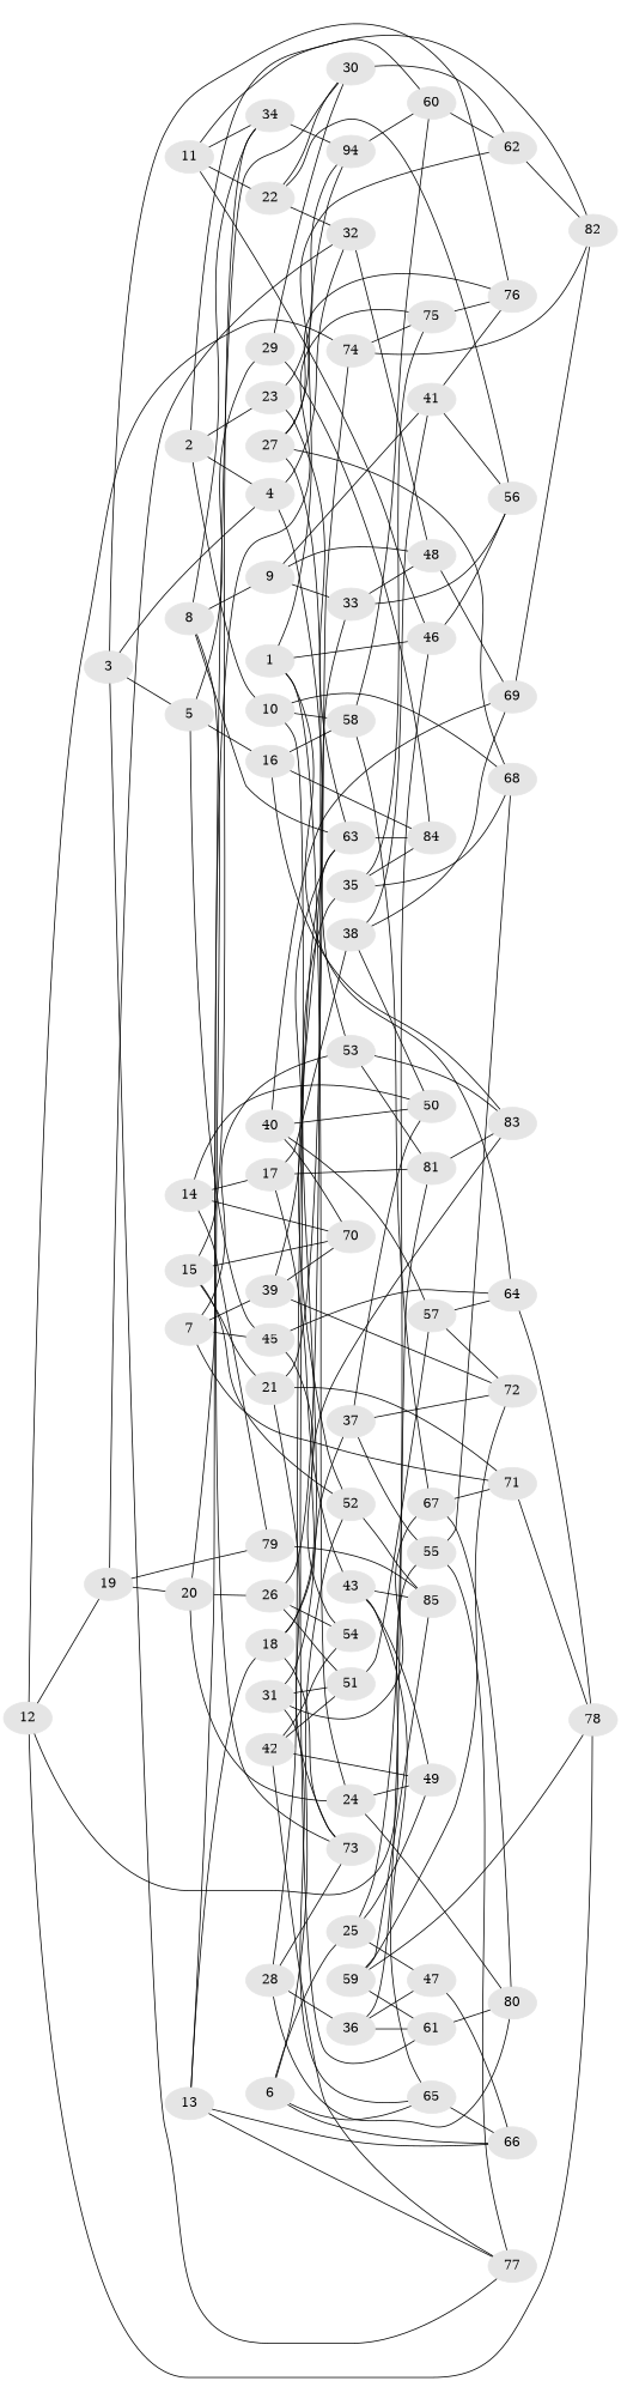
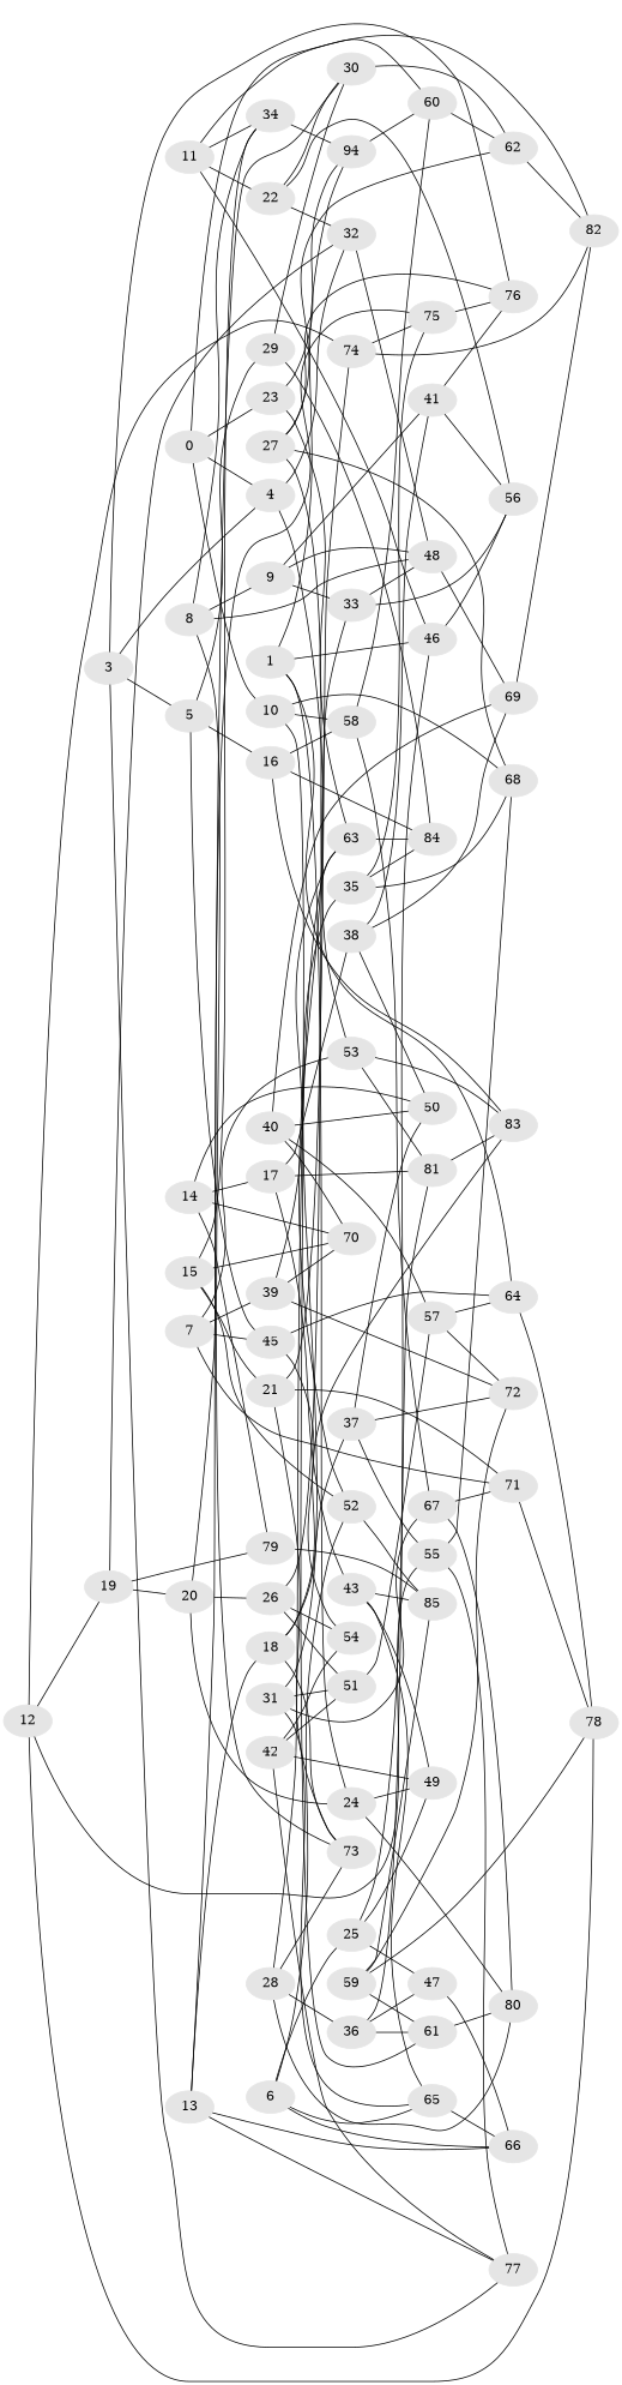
  graph {
    rankdir=LR
    node [color=gray90 style=filled]
    1
    24
    n3 [label=94]
    46
    64
    49
    80
    60
    56
    78
-   2
+   2 [label=0]
    4
    10
    23
    82
    32
    52
    58
    61
    68
    63
    3
    5
    76
    77
    16
    29
    45
    48
    85
    83
    84
    30
    54
    6
    25
    65
    66
    47
    7
    39
    53
    71
    70
    72
    81
    8
    9
    34
    73
    33
    41
    69
    67
    11
    22
    62
    12
    19
    55
    74
    79
    20
    75
    13
    18
    37
    14
    17
    50
    38
    43
    15
    21
    26
    51
    57
    27
    28
    36
    31
    35
    40
    42
    59
    1 -- 24
    1 -- n3
    1 -- 46
    1 -- 64
    24 -- 49
    24 -- 80
    n3 -- 60
    46 -- 56
    64 -- 78
    60 -- 62
    2 -- 4
    2 -- 10
    2 -- 23
    2 -- 82
    4 -- 32
    4 -- 52
    10 -- 58
    10 -- 61
    10 -- 68
    23 -- n3
    23 -- 63
    32 -- 48
    52 -- 85
    58 -- 60
    58 -- 67
    61 -- 80
    63 -- 84
    3 -- 4
    3 -- 5
    3 -- 76
    3 -- 77
    5 -- 16
    5 -- 29
    5 -- 45
    16 -- 58
    16 -- 83
    16 -- 84
    29 -- 84
    29 -- 30
    45 -- 64
    45 -- 54
    48 -- 69
    30 -- 62
    6 -- 52
    6 -- 25
    6 -- 65
    6 -- 66
    25 -- 46
    25 -- 49
    25 -- 47
    65 -- 66
    47 -- 66
    7 -- 45
    7 -- 39
    7 -- 53
    7 -- 71
    39 -- 63
    39 -- 70
    39 -- 72
    53 -- 83
    53 -- 81
    71 -- 78
    81 -- 83
-   8 -- 63
+   8 -- 48
    8 -- 9
    8 -- 34
    8 -- 73
    9 -- 48
    9 -- 33
    9 -- 41
    34 -- n3
    33 -- 56
    33 -- 48
    41 -- 56
    41 -- 76
    69 -- 82
    67 -- 80
    67 -- 71
    11 -- 46
    11 -- 60
    11 -- 34
    11 -- 22
    22 -- 56
    22 -- 32
    22 -- 30
    62 -- 82
    12 -- 78
    12 -- 19
    12 -- 55
    12 -- 74
    19 -- 32
    19 -- 79
    19 -- 20
    55 -- 68
    55 -- 77
    74 -- 82
    74 -- 75
    79 -- 85
    20 -- 24
    20 -- 75
    20 -- 26
    75 -- 76
    13 -- 77
    13 -- 30
    13 -- 66
    13 -- 18
    18 -- 83
    18 -- 73
    18 -- 37
    37 -- 72
    37 -- 55
    37 -- 50
    14 -- 70
    14 -- 79
    14 -- 17
    14 -- 50
    17 -- 81
    17 -- 38
    17 -- 43
    38 -- 41
    38 -- 69
    38 -- 50
    43 -- 49
    43 -- 85
    43 -- 65
    15 -- 52
    15 -- 70
    15 -- 34
    15 -- 21
    21 -- 71
    21 -- 73
    21 -- 74
    26 -- 54
    26 -- 33
    26 -- 51
    51 -- 57
    57 -- 64
    57 -- 72
    27 -- 68
    27 -- 76
    27 -- 53
    27 -- 62
    28 -- 80
    28 -- 63
    28 -- 73
    28 -- 36
    36 -- 61
    36 -- 47
    36 -- 81
    31 -- 65
    31 -- 67
    31 -- 51
    31 -- 35
    35 -- 68
    35 -- 84
    35 -- 75
    40 -- 70
    40 -- 69
    40 -- 50
    40 -- 57
    42 -- 49
    42 -- 77
    42 -- 54
    42 -- 51
    59 -- 78
    59 -- 61
    59 -- 85
    59 -- 72
  }
